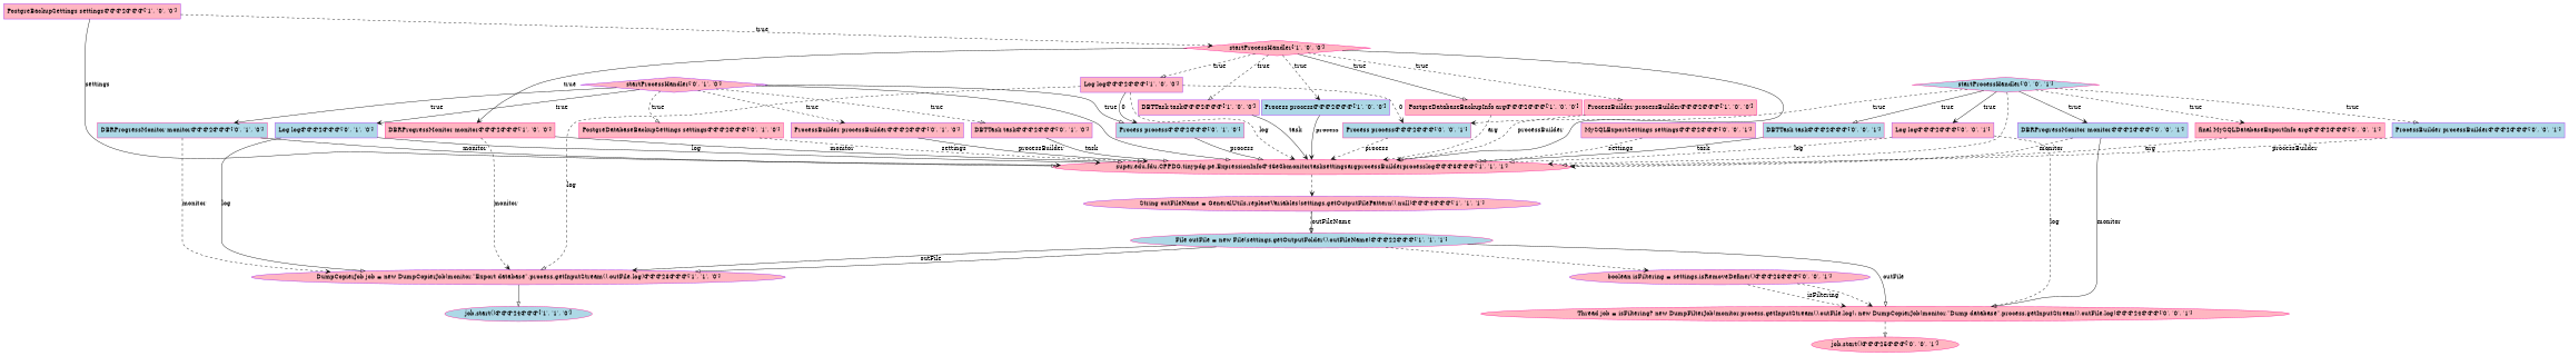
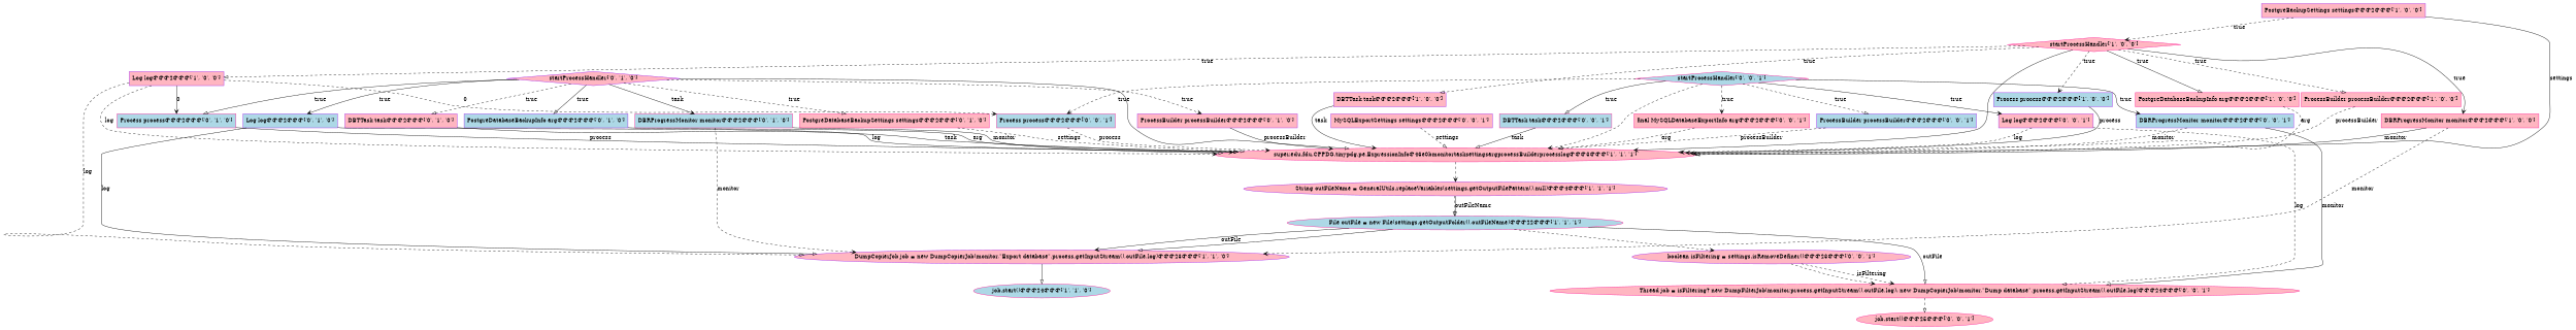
  digraph {
    node [color=purple fillcolor=lightpink shape=box style=filled]
    edge [arrowhead=onormal style=dashed]
    n1 [label="DumpCopierJob job = new DumpCopierJob(monitor,\"Export database\",process.getInputStream(),outFile,log)@@@23@@@['1', '1', '0']" shape=ellipse]
    n2 [color=deeppink fillcolor=lightblue label="job.start()@@@24@@@['1', '1', '0']" shape=ellipse]
    n3 [label="startProcessHandler['0', '1', '0']" shape=diamond]
    n4 [label="ProcessBuilder processBuilder@@@2@@@['0', '1', '0']"]
    n5 [color=deeppink fillcolor=lightblue label="Process process@@@2@@@['0', '1', '0']"]
    n6 [label="DBTTask task@@@2@@@['0', '1', '0']"]
    n7 [color=deeppink label="super.edu.fdu.CPPDG.tinypdg.pe.ExpressionInfo@46e0bmonitortasksettingsargprocessBuilderprocesslog@@@3@@@['1', '1', '1']" shape=ellipse]
+   n8 [fillcolor=lightblue label="PostgreDatabaseBackupInfo arg@@@2@@@['0', '1', '0']"]
    n9 [color=deeppink fillcolor=lightblue label="DBRProgressMonitor monitor@@@2@@@['0', '1', '0']"]
    n10 [color=deeppink label="PostgreDatabaseBackupSettings settings@@@2@@@['0', '1', '0']"]
    n11 [fillcolor=lightblue label="Log log@@@2@@@['0', '1', '0']"]
    n12 [label="String outFileName = GeneralUtils.replaceVariables(settings.getOutputFilePattern(),null)@@@4@@@['1', '1', '1']" shape=ellipse]
    n13 [label="DBTTask task@@@2@@@['1', '0', '0']"]
    n14 [color=deeppink fillcolor=lightblue label="startProcessHandler['0', '0', '1']" shape=diamond]
    n15 [color=deeppink label="final MySQLDatabaseExportInfo arg@@@2@@@['0', '0', '1']"]
    n16 [color=deeppink fillcolor=lightblue label="Process process@@@2@@@['0', '0', '1']"]
    n17 [fillcolor=lightblue label="ProcessBuilder processBuilder@@@2@@@['0', '0', '1']"]
    n18 [label="Log log@@@2@@@['0', '0', '1']"]
    n19 [color=deeppink fillcolor=lightblue label="DBTTask task@@@2@@@['0', '0', '1']"]
    n20 [fillcolor=lightblue label="DBRProgressMonitor monitor@@@2@@@['0', '0', '1']"]
    n21 [label="MySQLExportSettings settings@@@2@@@['0', '0', '1']"]
    n22 [color=deeppink label="Thread job = isFiltering? new DumpFilterJob(monitor,process.getInputStream(),outFile,log): new DumpCopierJob(monitor,\"Dump database\",process.getInputStream(),outFile,log)@@@24@@@['0', '0', '1']" shape=ellipse]
    n23 [label="boolean isFiltering = settings.isRemoveDefiner()@@@23@@@['0', '0', '1']" shape=ellipse]
    n24 [color=deeppink label="job.start()@@@25@@@['0', '0', '1']" shape=ellipse]
    n25 [color=deeppink label="DBRProgressMonitor monitor@@@2@@@['1', '0', '0']"]
    n26 [color=deeppink fillcolor=lightblue label="File outFile = new File(settings.getOutputFolder(),outFileName)@@@22@@@['1', '1', '1']" shape=ellipse]
    n27 [label="PostgreBackupSettings settings@@@2@@@['1', '0', '0']"]
    n28 [color=deeppink label="startProcessHandler['1', '0', '0']" shape=diamond]
    n29 [label="Log log@@@2@@@['1', '0', '0']"]
    n30 [fillcolor=lightblue label="Process process@@@2@@@['1', '0', '0']"]
    n31 [color=deeppink label="PostgreDatabaseBackupInfo arg@@@2@@@['1', '0', '0']"]
    n32 [color=deeppink label="ProcessBuilder processBuilder@@@2@@@['1', '0', '0']"]
    n1 -> n2 [style=solid]
    n3 -> n4 [arrowhead=vee label=true]
    n3 -> n5 [label=true style=solid]
    n3 -> n6 [label=true]
    n3 -> n7 [style=solid]
-   n3 -> n9 [arrowhead=vee label=true style=solid]
+   n3 -> n8 [label=true style=solid]
+   n3 -> n9 [arrowhead=vee label=task style=solid]
    n3 -> n10 [label=true]
    n3 -> n11 [arrowhead=vee label=true style=solid]
    n4 -> n7 [arrowhead=vee label=processBuilder style=solid]
    n5 -> n7 [label=process style=solid]
    n6 -> n7 [label=task style=solid]
    n7 -> n12 [arrowhead=vee]
+   n8 -> n7 [label=arg style=solid]
    n9 -> n1 [arrowhead=vee label=monitor]
    n9 -> n7 [label=monitor style=solid]
    n10 -> n7 [label=settings]
    n11 -> n1 [label=log style=solid]
    n11 -> n7 [arrowhead=vee label=log style=solid]
    n12 -> n26 [label=outFileName style=solid]
    n12 -> n26
    n13 -> n7 [arrowhead=vee label=task style=solid]
    n14 -> n7 [arrowhead=vee]
    n14 -> n15 [arrowhead=vee label=true]
    n14 -> n16 [arrowhead=vee label=true]
    n14 -> n17 [label=true]
    n14 -> n18 [arrowhead=vee label=true style=solid]
    n14 -> n19 [label=true style=solid]
    n14 -> n20 [arrowhead=vee label=true style=solid]
    n15 -> n7 [label=arg]
    n16 -> n7 [arrowhead=vee label=process]
    n17 -> n7 [label=processBuilder]
    n18 -> n7 [label=log]
    n18 -> n22 [label=log]
    n19 -> n7 [label=task style=solid]
    n20 -> n7 [arrowhead=vee label=monitor]
    n20 -> n22 [label=monitor style=solid]
    n21 -> n7 [label=settings]
    n22 -> n24
    n23 -> n22 [arrowhead=vee label=isFiltering]
    n23 -> n22 [arrowhead=vee]
    n25 -> n1 [arrowhead=vee label=monitor]
    n25 -> n7 [label=monitor style=solid]
    n26 -> n1 [style=solid]
    n26 -> n1 [arrowhead=vee label=outFile style=solid]
    n26 -> n22 [label=outFile style=solid]
    n26 -> n23 [arrowhead=vee]
    n27 -> n7 [arrowhead=vee label=settings style=solid]
    n27 -> n28 [arrowhead=vee label=true]
    n28 -> n7 [arrowhead=vee style=solid]
    n28 -> n13 [label=true]
    n28 -> n25 [arrowhead=vee label=true style=solid]
    n28 -> n29 [label=true]
    n28 -> n30 [arrowhead=vee label=true]
    n28 -> n31 [label=true style=solid]
    n28 -> n32 [label=true]
    n29 -> n1 [label=log]
    n29 -> n5 [arrowhead=vee label=0 style=solid]
    n29 -> n7 [arrowhead=vee label=log]
    n29 -> n16 [arrowhead=vee label=0]
    n30 -> n7 [arrowhead=vee label=process style=solid]
    n31 -> n7 [arrowhead=vee label=arg]
    n32 -> n7 [label=processBuilder]
  }
